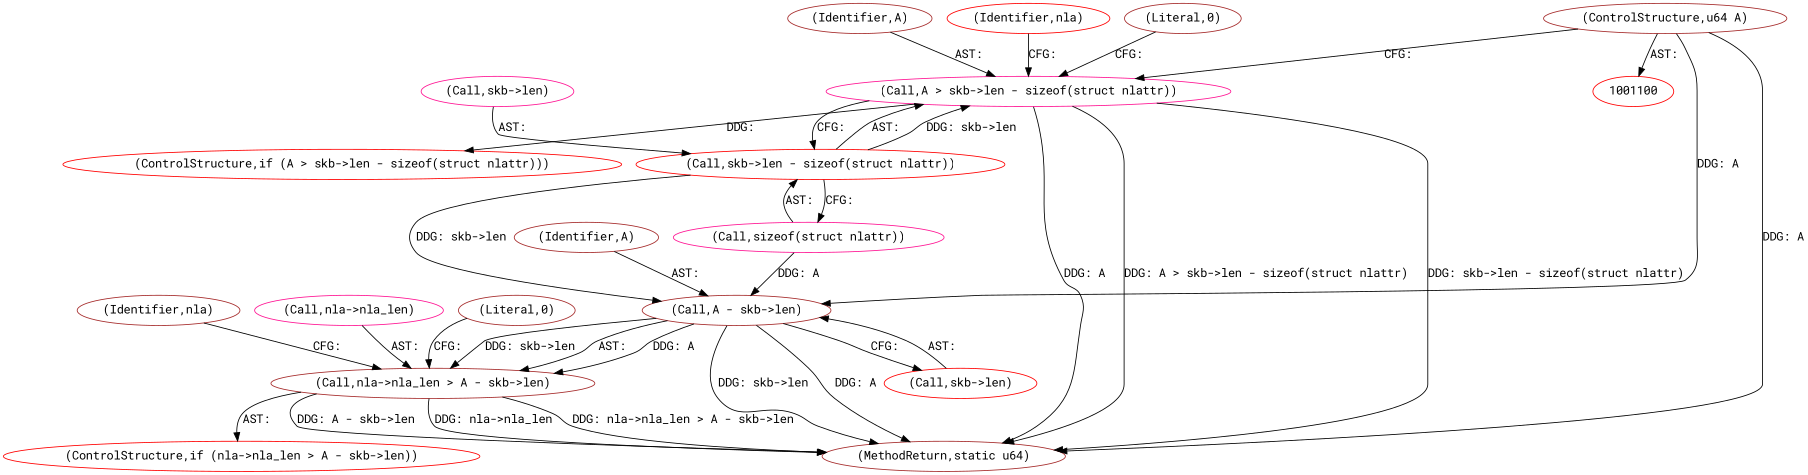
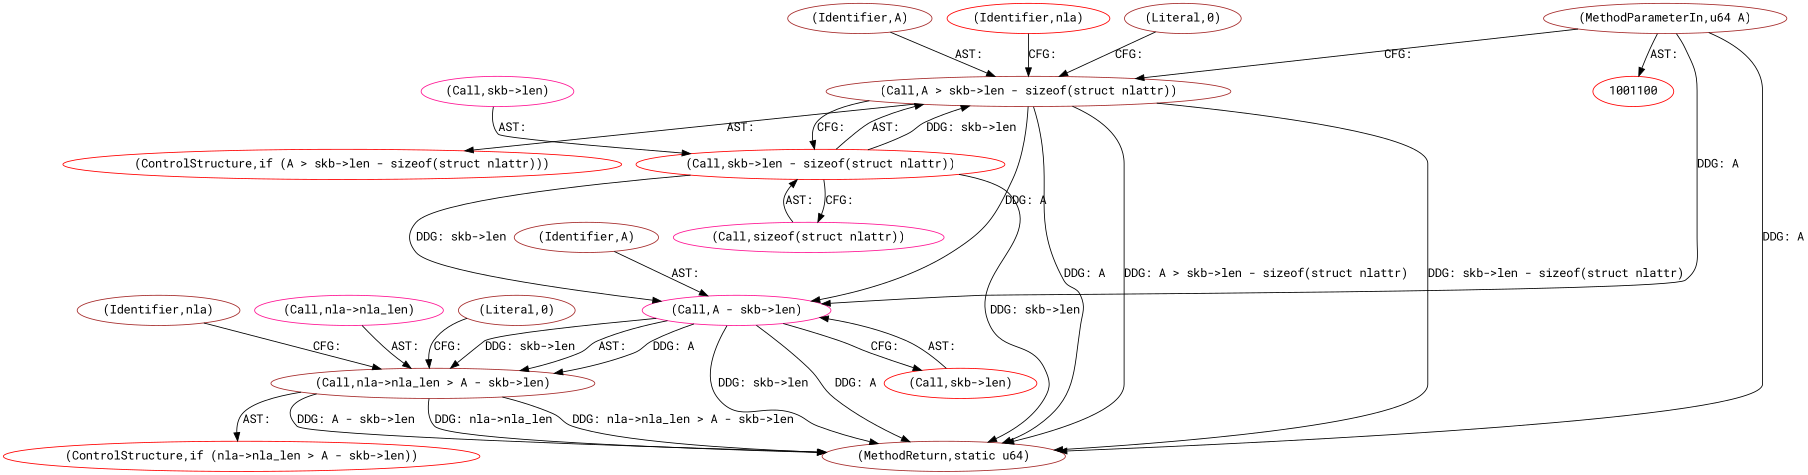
  digraph {
    fontname="Roboto Mono"
    node [color=brown fontname="Roboto Mono"]
    edge [fontname="Roboto Mono"]
-   n1 [color=deeppink label="(Call,A > skb->len - sizeof(struct nlattr))"]
+   n1 [label="(Call,A > skb->len - sizeof(struct nlattr))"]
    n2 [color=red label="(Call,skb->len - sizeof(struct nlattr))"]
-   n3 [label="(Call,A - skb->len)"]
+   n3 [color=deeppink label="(Call,A - skb->len)"]
    n4 [label="(MethodReturn,static u64)"]
    n5 [color=red label="(ControlStructure,if (A > skb->len - sizeof(struct nlattr)))"]
    n6 [color=deeppink label="(Call,sizeof(struct nlattr))"]
    n7 [label="(Call,nla->nla_len > A - skb->len)"]
    n8 [color=red label="(Call,skb->len)"]
-   n9 [label="(ControlStructure,u64 A)"]
+   n9 [label="(MethodParameterIn,u64 A)"]
    n10 [color=red label=1001100]
    n11 [color=red label="(ControlStructure,if (nla->nla_len > A - skb->len))"]
    n12 [label="(Literal,0)"]
    n13 [color=red label="(Identifier,nla)"]
    n14 [label="(Identifier,nla)"]
    n15 [label="(Literal,0)"]
    n16 [color=deeppink label="(Call,skb->len)"]
    n17 [label="(Identifier,A)"]
    n18 [label="(Identifier,A)"]
    n19 [color=deeppink label="(Call,nla->nla_len)"]
    n1 -> n2 [label="CFG: "]
-   n6 -> n3 [label="DDG: A"]
+   n1 -> n3 [label="DDG: A"]
    n1 -> n4 [label="DDG: A"]
    n1 -> n4 [label="DDG: A > skb->len - sizeof(struct nlattr)"]
    n1 -> n4 [label="DDG: skb->len - sizeof(struct nlattr)"]
-   n1 -> n5 [label="DDG: "]
+   n1 -> n5 [label="AST: "]
    n2 -> n1 [label="AST: "]
    n2 -> n1 [label="DDG: skb->len"]
    n2 -> n3 [label="DDG: skb->len"]
+   n2 -> n4 [label="DDG: skb->len"]
    n2 -> n6 [label="CFG: "]
    n3 -> n4 [label="DDG: skb->len"]
    n3 -> n4 [label="DDG: A"]
    n3 -> n7 [label="AST: "]
    n3 -> n7 [label="DDG: A"]
    n3 -> n7 [label="DDG: skb->len"]
    n3 -> n8 [label="CFG: "]
    n6 -> n2 [label="AST: "]
    n7 -> n4 [label="DDG: A - skb->len"]
    n7 -> n4 [label="DDG: nla->nla_len"]
    n7 -> n4 [label="DDG: nla->nla_len > A - skb->len"]
    n7 -> n11 [label="AST: "]
    n8 -> n3 [label="AST: "]
    n9 -> n1 [label="CFG: "]
    n9 -> n3 [label="DDG: A"]
    n9 -> n4 [label="DDG: A"]
    n9 -> n10 [label="AST: "]
    n12 -> n7 [label="CFG: "]
    n13 -> n1 [label="CFG: "]
    n14 -> n7 [label="CFG: "]
    n15 -> n1 [label="CFG: "]
    n16 -> n2 [label="AST: "]
    n17 -> n3 [label="AST: "]
    n18 -> n1 [label="AST: "]
    n19 -> n7 [label="AST: "]
  }
